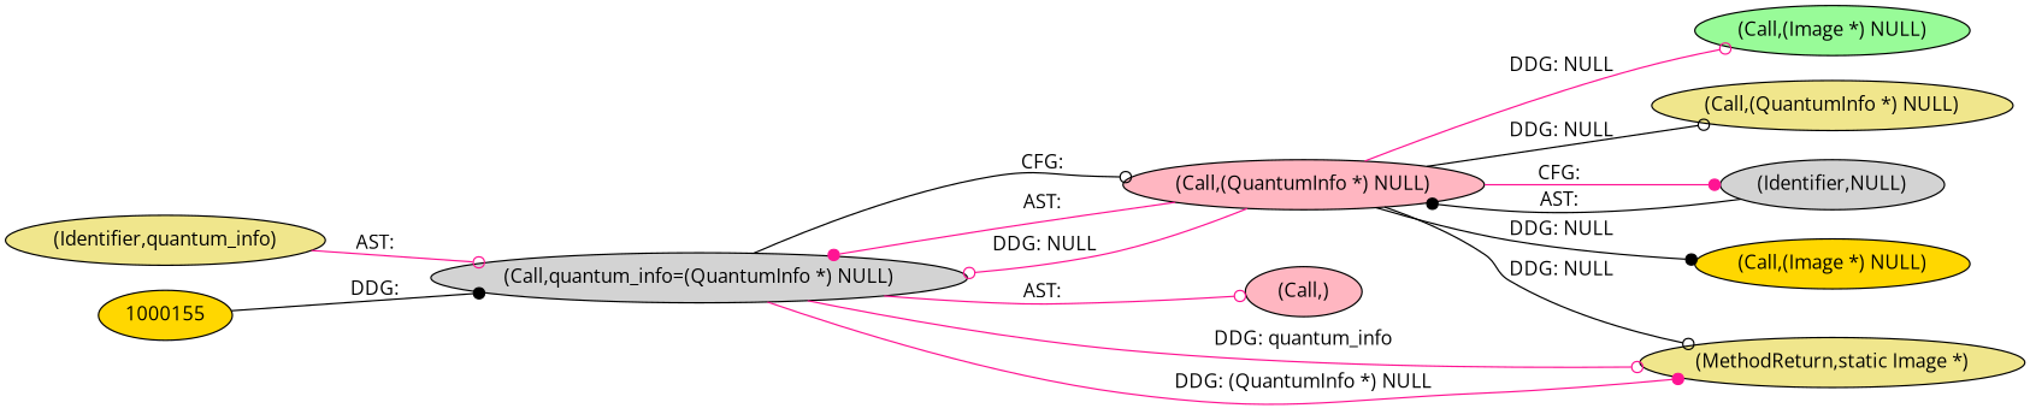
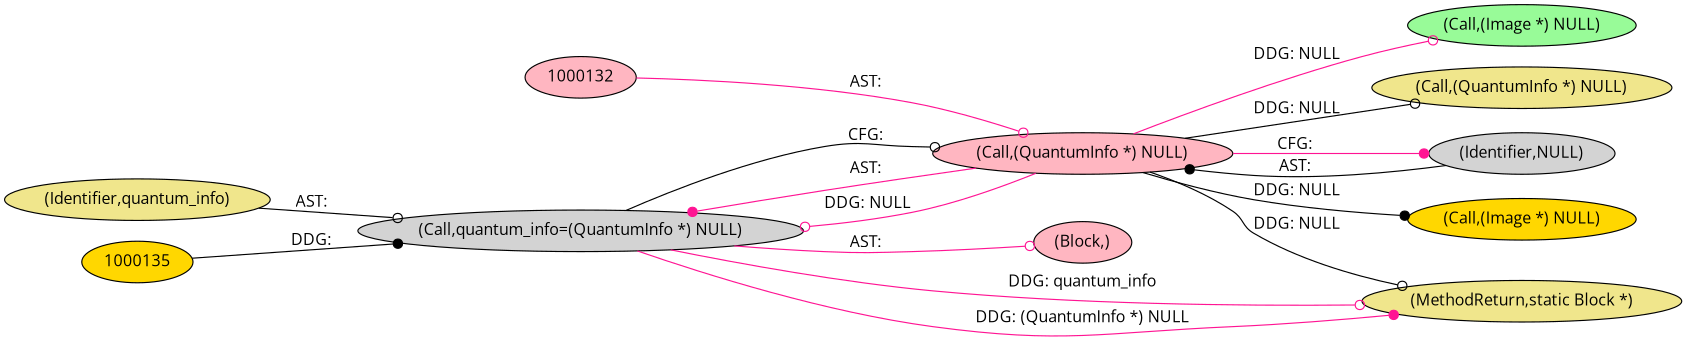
  digraph {
    fontname="Open Sans"
    rankdir=LR
    node [fillcolor=lightpink fontname="Open Sans" style=filled]
    edge [arrowhead=odot color=deeppink fontname="Open Sans"]
    n1 [fillcolor=lightgrey label="(Call,quantum_info=(QuantumInfo *) NULL)"]
    n2 [label="(Call,(QuantumInfo *) NULL)"]
-   n3 [label="(Call,)"]
-   n4 [fillcolor=khaki label="(MethodReturn,static Image *)"]
+   n3 [label="(Block,)"]
+   n4 [fillcolor=khaki label="(MethodReturn,static Block *)"]
    n5 [fillcolor=palegreen label="(Call,(Image *) NULL)"]
    n6 [fillcolor=khaki label="(Call,(QuantumInfo *) NULL)"]
    n7 [fillcolor=lightgrey label="(Identifier,NULL)"]
    n8 [fillcolor=gold label="(Call,(Image *) NULL)"]
    n9 [fillcolor=khaki label="(Identifier,quantum_info)"]
-   1000135 [fillcolor=gold label=1000155]
+   1000135 [fillcolor=gold]
+   1000132
    n1 -> n2 [color=black label="CFG: "]
    n1 -> n3 [label="AST: "]
    n1 -> n4 [label="DDG: quantum_info"]
    n1 -> n4 [arrowhead=dot label="DDG: (QuantumInfo *) NULL"]
    n2 -> n1 [arrowhead=dot label="AST: "]
    n2 -> n1 [label="DDG: NULL"]
    n2 -> n4 [color=black label="DDG: NULL"]
    n2 -> n5 [label="DDG: NULL"]
    n2 -> n6 [color=black label="DDG: NULL"]
    n2 -> n7 [arrowhead=dot label="CFG: "]
    n2 -> n8 [arrowhead=dot color=black label="DDG: NULL"]
    n7 -> n2 [arrowhead=dot color=black label="AST: "]
-   n9 -> n1 [label="AST: "]
+   n9 -> n1 [color=black label="AST: "]
    1000135 -> n1 [arrowhead=dot color=black label="DDG: "]
+   1000132 -> n2 [label="AST: "]
  }
